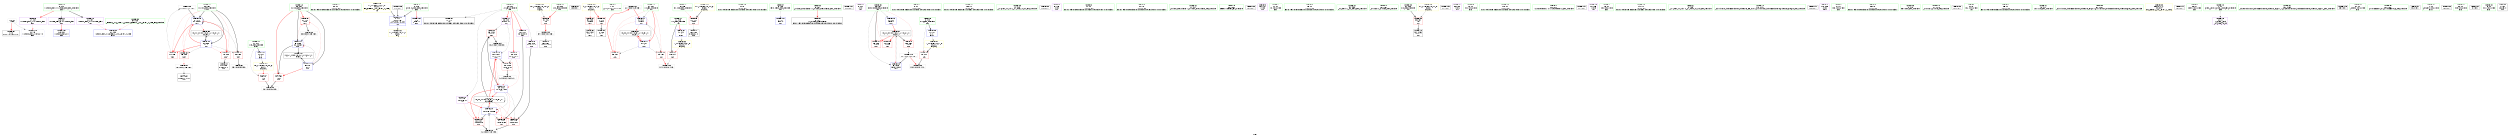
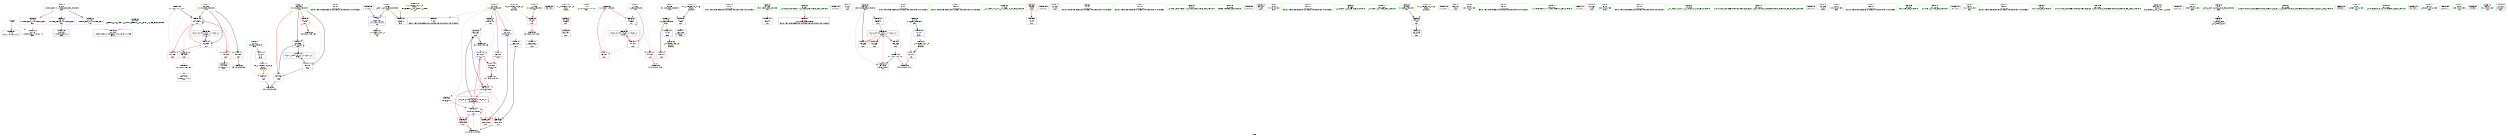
  digraph {
    fontname=Lato
    label=SVFG
    node [color=green fontname=Lato shape=record]
    edge [arrowhead=vee color=black fontname=Lato style=dashed]
    n1 [color=grey label="{NodeID: 0\nNullPtr}"]
    n2 [color=black label="{NodeID: 54\n2\<--3\ndummyVal\<--dummyVal\n}"]
    n3 [color=blue label="{NodeID: 110\n247\<--3\nllvm.global_ctors_2\<--dummyVal\nGlob }" style=dotted]
    n4 [color=grey label="{NodeID: 180\n168 = Binary(167, 109, )\n}"]
    n5 [color=blue label="{NodeID: 120\n88\<--168\ni12\<--inc22\nmain\n}"]
    n6 [color=red label="{NodeID: 92\n151\<--88\n\<--i12\nmain\n}"]
    n7 [color=red label="{NodeID: 93\n155\<--88\n\<--i12\nmain\n}"]
    n8 [color=red label="{NodeID: 94\n160\<--88\n\<--i12\nmain\n}"]
    n9 [color=red label="{NodeID: 95\n167\<--88\n\<--i12\nmain\n}"]
    n10 [color=black label="{NodeID: 193\nMR_22V_2 = PHI(MR_22V_4, MR_22V_1, )\npts\{89 \}\n}"]
    n11 [color=grey label="{NodeID: 187\n152 = cmp(151, 153, )\n}"]
    n12 [color=grey label="{NodeID: 182\n156 = Binary(155, 109, )\n}"]
    n13 [color=black label="{NodeID: 63\n161\<--160\nidxprom18\<--\nmain\n}"]
    n14 [color=blue label="{NodeID: 118\n88\<--109\ni12\<--\nmain\n}"]
    n15 [color=red label="{NodeID: 97\n199\<--90\n\<--i28\nmain\n}"]
    n16 [color=grey label="{NodeID: 185\n200 = Binary(199, 109, )\n}"]
    n17 [color=blue label="{NodeID: 122\n90\<--200\ni28\<--inc39\nmain\n}"]
    n18 [color=black label="{NodeID: 194\nMR_24V_2 = PHI(MR_24V_4, MR_24V_1, )\npts\{91 \}\n}"]
    n19 [color=red label="{NodeID: 96\n184\<--90\n\<--i28\nmain\n}"]
    n20 [label="{NodeID: 14\n38\<--1\n\<--dummyObj\nCan only get source location for instruction, argument, global var or function.}"]
    n21 [color=blue label="{NodeID: 121\n90\<--12\ni28\<--\nmain\n}"]
    n22 [color=grey label="{NodeID: 190\n186 = cmp(184, 185, )\n}"]
    n23 [color=blue label="{NodeID: 111\n8\<--67\n_ZL2PI\<--call\n__cxx_global_var_init.1\n|{<s0>20}}"]
    n24 [color=yellow label="{NodeID: 232\n2V_2 = CSCHI(MR_2V_1)\npts\{10 \}\nCS[]}" style=double]
-   n25 [label="{NodeID: 28\n18\<--20\ns\<--s_field_insensitive\nInitC }"]
+   n25 [label="{NodeID: 28\n18\<--20\ns\<--s_field_insensitive\nGlob }"]
    n26 [color=black label="{NodeID: 56\n19\<--18\n\<--s\nCan only get source location for instruction, argument, global var or function.}"]
    n27 [color=purple label="{NodeID: 66\n132\<--18\narrayidx\<--s\nmain\n}"]
    n28 [color=purple label="{NodeID: 67\n139\<--18\narrayidx10\<--s\nmain\n}"]
    n29 [color=purple label="{NodeID: 68\n158\<--18\narrayidx17\<--s\nmain\n}"]
    n30 [color=purple label="{NodeID: 69\n162\<--18\narrayidx19\<--s\nmain\n}"]
    n31 [color=purple label="{NodeID: 70\n191\<--18\narrayidx35\<--s\nmain\n}"]
    n32 [color=red label="{NodeID: 99\n133\<--132\n\<--arrayidx\nmain\n}"]
    n33 [color=blue label="{NodeID: 115\n132\<--134\narrayidx\<--inc\nmain\n}"]
    n34 [color=red label="{NodeID: 100\n140\<--139\n\<--arrayidx10\nmain\n}"]
    n35 [color=blue label="{NodeID: 116\n139\<--141\narrayidx10\<--dec\nmain\n}"]
    n36 [color=red label="{NodeID: 101\n159\<--158\n\<--arrayidx17\nmain\n}"]
    n37 [color=red label="{NodeID: 102\n163\<--162\n\<--arrayidx19\nmain\n}"]
    n38 [color=blue label="{NodeID: 119\n162\<--164\narrayidx19\<--add20\nmain\n}"]
    n39 [color=red label="{NodeID: 103\n192\<--191\n\<--arrayidx35\nmain\n}"]
    n40 [color=grey label="{NodeID: 184\n134 = Binary(133, 109, )\n}"]
    n41 [color=grey label="{NodeID: 186\n141 = Binary(140, 142, )\n}"]
    n42 [color=black label="{NodeID: 195\nMR_28V_2 = PHI(MR_28V_6, MR_28V_1, )\npts\{200000 \}\n}"]
    n43 [color=grey label="{NodeID: 179\n164 = Binary(163, 159, )\n}"]
    n44 [color=yellow label="{NodeID: 208\n18V_1 = ENCHI(MR_18V_0)\npts\{85 \}\nFun[main]}" style=double]
    n45 [color=red label="{NodeID: 89\n136\<--84\n\<--b\nmain\n}"]
    n46 [color=grey label="{NodeID: 183\n137 = Binary(136, 109, )\n}"]
    n47 [color=black label="{NodeID: 61\n138\<--137\nidxprom9\<--add\nmain\n}"]
    n48 [label="{NodeID: 42\n88\<--89\ni12\<--i12_field_insensitive\nmain\n}"]
    n49 [color=black label="{NodeID: 62\n157\<--156\nidxprom16\<--sub\nmain\n}"]
    n50 [color=black label="{NodeID: 236\n603 = PHI()\n}"]
    n51 [color=red label="{NodeID: 84\n101\<--30\n\<--stdout\nmain\n}"]
    n52 [color=black label="{NodeID: 59\n104\<--101\ncall1\<--\nmain\n}"]
    n53 [label="{NodeID: 1\n7\<--1\n__dso_handle\<--dummyObj\nGlob }"]
    n54 [color=grey label="{NodeID: 181\n146 = Binary(145, 109, )\n}"]
    n55 [color=blue label="{NodeID: 117\n86\<--146\ni\<--inc11\nmain\n}"]
    n56 [color=red label="{NodeID: 90\n124\<--86\n\<--i\nmain\n}"]
    n57 [color=red label="{NodeID: 91\n145\<--86\n\<--i\nmain\n}"]
    n58 [color=black label="{NodeID: 192\nMR_20V_2 = PHI(MR_20V_4, MR_20V_1, )\npts\{87 \}\n}"]
    n59 [color=grey label="{NodeID: 188\n127 = cmp(124, 125, )\n}"]
    n60 [color=blue label="{NodeID: 114\n86\<--12\ni\<--\nmain\n}"]
    n61 [color=red label="{NodeID: 98\n189\<--92\n\<--a32\nmain\n}"]
    n62 [color=black label="{NodeID: 64\n190\<--189\nidxprom34\<--\nmain\n}"]
    n63 [label="{NodeID: 15\n68\<--1\n\<--dummyObj\nCan only get source location for instruction, argument, global var or function.}"]
    n64 [color=blue label="{NodeID: 112\n78\<--12\nretval\<--\nmain\n}"]
    n65 [label="{NodeID: 29\n37\<--41\nllvm.global_ctors\<--llvm.global_ctors_field_insensitive\nGlob }"]
    n66 [color=purple label="{NodeID: 77\n245\<--37\nllvm.global_ctors_0\<--llvm.global_ctors\nGlob }"]
    n67 [color=purple label="{NodeID: 78\n246\<--37\nllvm.global_ctors_1\<--llvm.global_ctors\nGlob }"]
    n68 [color=purple label="{NodeID: 79\n247\<--37\nllvm.global_ctors_2\<--llvm.global_ctors\nGlob }"]
    n69 [color=blue label="{NodeID: 108\n245\<--38\nllvm.global_ctors_0\<--\nGlob }"]
    n70 [color=blue label="{NodeID: 109\n246\<--39\nllvm.global_ctors_1\<--_GLOBAL__sub_I_LoveYY_1_1.cpp\nGlob }"]
    n71 [label="{NodeID: 43\n90\<--91\ni28\<--i28_field_insensitive\nmain\n}"]
    n72 [color=black label="{NodeID: 57\n50\<--51\n\<--_ZNSt8ios_base4InitD1Ev\nCan only get source location for instruction, argument, global var or function.}"]
    n73 [color=black label="{NodeID: 237\n115 = PHI()\n}"]
    n74 [color=purple label="{NodeID: 71\n96\<--21\n\<--.str\nmain\n}"]
    n75 [color=red label="{NodeID: 85\n111\<--80\n\<--ncase\nmain\n}"]
    n76 [color=grey label="{NodeID: 189\n113 = cmp(111, 112, )\n}"]
    n77 [label="{NodeID: 2\n9\<--1\n\<--dummyObj\nCan only get source location for instruction, argument, global var or function.}"]
    n78 [label="{NodeID: 16\n109\<--1\n\<--dummyObj\nCan only get source location for instruction, argument, global var or function.}"]
    n79 [color=blue label="{NodeID: 113\n80\<--109\nncase\<--\nmain\n}"]
    n80 [color=black label="{NodeID: 191\nMR_14V_3 = PHI(MR_14V_4, MR_14V_2, )\npts\{81 \}\n}"]
    n81 [color=red label="{NodeID: 86\n175\<--80\n\<--ncase\nmain\n}"]
    n82 [color=red label="{NodeID: 87\n209\<--80\n\<--ncase\nmain\n}"]
    n83 [color=blue label="{NodeID: 123\n80\<--210\nncase\<--inc43\nmain\n}"]
    n84 [color=grey label="{NodeID: 178\n210 = Binary(209, 109, )\n}"]
    n85 [label="{NodeID: 30\n42\<--43\n__cxx_global_var_init\<--__cxx_global_var_init_field_insensitive\n}"]
    n86 [label="{NodeID: 44\n92\<--93\na32\<--a32_field_insensitive\nmain\n}"]
    n87 [color=black label="{NodeID: 58\n98\<--95\ncall\<--\nmain\n}"]
    n88 [color=black label="{NodeID: 238\n128 = PHI()\n}"]
    n89 [color=purple label="{NodeID: 72\n97\<--23\n\<--.str.2\nmain\n}"]
    n90 [label="{NodeID: 3\n12\<--1\n\<--dummyObj\nCan only get source location for instruction, argument, global var or function.}"]
    n91 [label="{NodeID: 17\n117\<--1\n\<--dummyObj\nCan only get source location for instruction, argument, global var or function.}"]
    n92 [label="{NodeID: 31\n46\<--47\n_ZNSt8ios_base4InitC1Ev\<--_ZNSt8ios_base4InitC1Ev_field_insensitive\n}"]
    n93 [label="{NodeID: 45\n99\<--100\nfreopen\<--freopen_field_insensitive\n}"]
    n94 [color=black label="{NodeID: 239\n129 = PHI()\n}"]
    n95 [color=purple label="{NodeID: 73\n102\<--26\n\<--.str.3\nmain\n}"]
    n96 [label="{NodeID: 4\n21\<--1\n.str\<--dummyObj\nGlob }"]
    n97 [label="{NodeID: 18\n118\<--1\n\<--dummyObj\nCan only get source location for instruction, argument, global var or function.}"]
    n98 [label="{NodeID: 32\n52\<--53\n__cxa_atexit\<--__cxa_atexit_field_insensitive\n}"]
    n99 [color=yellow label="{NodeID: 212\n26V_1 = ENCHI(MR_26V_0)\npts\{93 \}\nFun[main]}" style=double]
    n100 [label="{NodeID: 46\n106\<--107\n_ZNSirsERi\<--_ZNSirsERi_field_insensitive\n}"]
    n101 [color=black label="{NodeID: 60\n131\<--130\nidxprom\<--\nmain\n}"]
    n102 [color=black label="{NodeID: 240\n172 = PHI()\n}"]
    n103 [color=purple label="{NodeID: 74\n103\<--28\n\<--.str.4\nmain\n}"]
    n104 [color=red label="{NodeID: 88\n130\<--82\n\<--a\nmain\n}"]
    n105 [label="{NodeID: 5\n23\<--1\n.str.2\<--dummyObj\nGlob }"]
    n106 [label="{NodeID: 19\n119\<--1\n\<--dummyObj\nCan only get source location for instruction, argument, global var or function.}"]
    n107 [label="{NodeID: 33\n51\<--57\n_ZNSt8ios_base4InitD1Ev\<--_ZNSt8ios_base4InitD1Ev_field_insensitive\n}"]
    n108 [label="{NodeID: 47\n120\<--121\nllvm.memset.p0i8.i64\<--llvm.memset.p0i8.i64_field_insensitive\n}"]
    n109 [color=black label="{NodeID: 241\n176 = PHI()\n}"]
    n110 [color=purple label="{NodeID: 75\n171\<--33\n\<--.str.5\nmain\n}"]
    n111 [label="{NodeID: 6\n25\<--1\nstdin\<--dummyObj\nGlob }"]
    n112 [label="{NodeID: 20\n142\<--1\n\<--dummyObj\nCan only get source location for instruction, argument, global var or function.}"]
    n113 [label="{NodeID: 34\n64\<--65\n__cxx_global_var_init.1\<--__cxx_global_var_init.1_field_insensitive\n}"]
    n114 [label="{NodeID: 48\n173\<--174\n_ZStlsISt11char_traitsIcEERSt13basic_ostreamIcT_ES5_PKc\<--_ZStlsISt11char_traitsIcEERSt13basic_ostreamIcT_ES5_PKc_field_insensitive\n}"]
    n115 [color=black label="{NodeID: 242\n180 = PHI()\n}"]
    n116 [color=purple label="{NodeID: 76\n179\<--35\n\<--.str.6\nstdout\n}"]
    n117 [label="{NodeID: 7\n26\<--1\n.str.3\<--dummyObj\nGlob }"]
    n118 [color=blue label="{NodeID: 104\n8\<--9\n_ZL2PI\<--\nGlob }"]
    n119 [label="{NodeID: 21\n153\<--1\n\<--dummyObj\nCan only get source location for instruction, argument, global var or function.}"]
    n120 [color=yellow label="{NodeID: 201\n4V_1 = ENCHI(MR_4V_0)\npts\{1 \}\nFun[main]}" style=double]
    n121 [color=red label="{NodeID: 83\n95\<--25\n\<--stdin\nmain\n}"]
    n122 [label="{NodeID: 35\n69\<--70\nacos\<--acos_field_insensitive\n}"]
    n123 [color=yellow label="{NodeID: 215\n2V_1 = ENCHI(MR_2V_0)\npts\{10 \}\nFun[_GLOBAL__sub_I_LoveYY_1_1.cpp]|{<s0>20}}" style=double]
    n124 [label="{NodeID: 49\n177\<--178\n_ZNSolsEi\<--_ZNSolsEi_field_insensitive\n}"]
    n125 [color=black label="{NodeID: 243\n181 = PHI()\n}"]
    n126 [label="{NodeID: 8\n28\<--1\n.str.4\<--dummyObj\nGlob }"]
    n127 [color=blue label="{NodeID: 105\n11\<--12\nT\<--\nGlob }"]
    n128 [color=yellow label="{NodeID: 202\n6V_1 = ENCHI(MR_6V_0)\npts\{13 \}\nFun[main]}" style=double]
    n129 [color=red label="{NodeID: 80\n112\<--11\n\<--T\nmain\n}"]
    n130 [label="{NodeID: 22\n195\<--1\n\<--dummyObj\nCan only get source location for instruction, argument, global var or function.}"]
    n131 [label="{NodeID: 36\n75\<--76\nmain\<--main_field_insensitive\n}"]
    n132 [label="{NodeID: 50\n196\<--197\n_ZStlsISt11char_traitsIcEERSt13basic_ostreamIcT_ES5_c\<--_ZStlsISt11char_traitsIcEERSt13basic_ostreamIcT_ES5_c_field_insensitive\n}"]
    n133 [color=yellow label="{NodeID: 230\nRETMU(2V_2)\npts\{10 \}\nFun[_GLOBAL__sub_I_LoveYY_1_1.cpp]}" style=double]
    n134 [color=black label="{NodeID: 244\n188 = PHI()\n}"]
    n135 [label="{NodeID: 9\n30\<--1\nstdout\<--dummyObj\nGlob }"]
    n136 [color=blue label="{NodeID: 106\n14\<--12\nn\<--\nGlob }"]
    n137 [color=yellow label="{NodeID: 203\n8V_1 = ENCHI(MR_8V_0)\npts\{15 \}\nFun[main]}" style=double]
    n138 [color=red label="{NodeID: 81\n125\<--14\n\<--n\nmain\n}"]
    n139 [label="{NodeID: 23\n4\<--6\n_ZStL8__ioinit\<--_ZStL8__ioinit_field_insensitive\nGlob }"]
    n140 [color=purple label="{NodeID: 65\n48\<--4\n\<--_ZStL8__ioinit\n__cxx_global_var_init\n}"]
    n141 [label="{NodeID: 37\n78\<--79\nretval\<--retval_field_insensitive\nmain\n}"]
    n142 [label="{NodeID: 51\n204\<--205\n_ZSt4endlIcSt11char_traitsIcEERSt13basic_ostreamIT_T0_ES6_\<--_ZSt4endlIcSt11char_traitsIcEERSt13basic_ostreamIT_T0_ES6__field_insensitive\n}"]
    n143 [color=black label="{NodeID: 245\n193 = PHI()\n}"]
    n144 [label="{NodeID: 10\n31\<--1\n_ZSt3cin\<--dummyObj\nGlob }"]
    n145 [color=blue label="{NodeID: 107\n16\<--12\np\<--\nGlob }"]
    n146 [color=yellow label="{NodeID: 204\n10V_1 = ENCHI(MR_10V_0)\npts\{17 \}\nFun[main]}" style=double]
    n147 [color=red label="{NodeID: 82\n185\<--16\n\<--p\nmain\n}"]
    n148 [label="{NodeID: 24\n8\<--10\n_ZL2PI\<--_ZL2PI_field_insensitive\nGlob }"]
    n149 [label="{NodeID: 38\n80\<--81\nncase\<--ncase_field_insensitive\nmain\n}"]
    n150 [label="{NodeID: 52\n206\<--207\n_ZNSolsEPFRSoS_E\<--_ZNSolsEPFRSoS_E_field_insensitive\n}"]
    n151 [color=black label="{NodeID: 246\n194 = PHI()\n}"]
    n152 [label="{NodeID: 11\n32\<--1\n_ZSt4cout\<--dummyObj\nGlob }"]
    n153 [label="{NodeID: 25\n11\<--13\nT\<--T_field_insensitive\nGlob }"]
    n154 [label="{NodeID: 39\n82\<--83\na\<--a_field_insensitive\nmain\n}"]
    n155 [label="{NodeID: 53\n39\<--240\n_GLOBAL__sub_I_LoveYY_1_1.cpp\<--_GLOBAL__sub_I_LoveYY_1_1.cpp_field_insensitive\n}"]
    n156 [color=black label="{NodeID: 233\n105 = PHI()\n}"]
    n157 [label="{NodeID: 12\n33\<--1\n.str.5\<--dummyObj\nGlob }"]
    n158 [label="{NodeID: 26\n14\<--15\nn\<--n_field_insensitive\nGlob }"]
    n159 [label="{NodeID: 40\n84\<--85\nb\<--b_field_insensitive\nmain\n}"]
    n160 [color=black label="{NodeID: 234\n49 = PHI()\n}"]
    n161 [label="{NodeID: 13\n35\<--1\n.str.6\<--dummyObj\nGlob }"]
    n162 [label="{NodeID: 27\n16\<--17\np\<--p_field_insensitive\nGlob }"]
    n163 [color=yellow label="{NodeID: 207\n16V_1 = ENCHI(MR_16V_0)\npts\{83 \}\nFun[main]}" style=double]
    n164 [label="{NodeID: 41\n86\<--87\ni\<--i_field_insensitive\nmain\n}"]
    n165 [color=black label="{NodeID: 55\n77\<--12\nmain_ret\<--\nmain\n}"]
    n166 [color=black label="{NodeID: 235\n67 = PHI()\n}"]
    n1 -> n2 [color=red style=bold]
    n1 -> n3
    n4 -> n5 [style=bold]
    n5 -> n5 [arrowhead=tee style=bold]
    n5 -> n6
    n5 -> n7 [arrowhead=tee color=red]
    n5 -> n8 [color=red style=bold]
    n5 -> n9 [arrowhead=diamond color=red style=bold]
    n5 -> n10 [arrowhead=diamond color=red]
    n6 -> n11 [arrowhead=tee style=bold]
    n7 -> n12 [color=red]
    n8 -> n13 [arrowhead=diamond style=bold]
    n9 -> n4
    n10 -> n14 [arrowhead=diamond style=bold]
    n12 -> n49 [arrowhead=diamond]
    n14 -> n5 [arrowhead=diamond color=red style=bold]
    n14 -> n6
    n14 -> n7
    n14 -> n8 [arrowhead=diamond color=red]
    n14 -> n9 [arrowhead=tee color=red style=bold]
    n14 -> n10 [arrowhead=diamond]
    n15 -> n16 [style=bold]
    n16 -> n17 [arrowhead=diamond]
    n17 -> n15 [arrowhead=tee color=red]
    n17 -> n17 [color=red]
    n17 -> n18 [arrowhead=tee style=bold]
    n17 -> n19 [style=bold]
    n18 -> n21 [arrowhead=tee]
    n19 -> n22 [arrowhead=diamond style=bold]
    n21 -> n15 [arrowhead=tee color=red]
    n21 -> n17 [arrowhead=tee]
    n21 -> n18 [arrowhead=tee style=bold]
    n21 -> n19 [color=red style=bold]
    n23 -> n24 [arrowhead=diamond tailport=s0]
    n25 -> n26
    n25 -> n27 [arrowhead=diamond color=red style=bold]
    n25 -> n28 [arrowhead=diamond color=red style=bold]
    n25 -> n29
    n25 -> n30 [arrowhead=diamond]
    n25 -> n31 [arrowhead=tee color=red style=bold]
    n27 -> n32
    n27 -> n33
    n28 -> n34 [arrowhead=diamond]
    n28 -> n35 [color=red]
    n29 -> n36 [arrowhead=tee style=bold]
    n30 -> n37 [arrowhead=tee color=red]
    n30 -> n38 [arrowhead=diamond color=red style=bold]
    n31 -> n39 [arrowhead=diamond style=bold]
    n32 -> n40 [style=bold]
    n33 -> n34 [arrowhead=diamond style=bold]
    n33 -> n35 [color=red style=bold]
    n34 -> n41 [style=bold]
    n35 -> n32 [style=bold]
    n35 -> n33 [arrowhead=tee color=red]
    n35 -> n36 [arrowhead=tee]
    n35 -> n37 [color=red style=bold]
    n35 -> n38 [arrowhead=diamond]
    n35 -> n39 [arrowhead=tee color=red]
    n35 -> n42 [color=red style=bold]
    n36 -> n43 [arrowhead=tee style=bold]
    n37 -> n43 [arrowhead=diamond style=bold]
    n38 -> n36 [color=red]
    n38 -> n37 [arrowhead=tee style=bold]
    n38 -> n38 [arrowhead=tee color=red style=bold]
    n38 -> n39
    n38 -> n42 [arrowhead=diamond color=red style=bold]
    n40 -> n33
    n41 -> n35 [arrowhead=tee color=red]
    n42 -> n32 [arrowhead=diamond style=bold]
    n42 -> n33 [color=red style=bold]
    n42 -> n36 [color=red]
    n42 -> n37 [color=red]
    n42 -> n38 [arrowhead=tee]
    n42 -> n39 [arrowhead=diamond color=red]
    n42 -> n42 [arrowhead=tee]
    n43 -> n38 [arrowhead=diamond]
    n44 -> n45
    n45 -> n46 [color=red style=bold]
    n46 -> n47
    n48 -> n5 [style=bold]
    n48 -> n6 [arrowhead=tee style=bold]
    n48 -> n7 [arrowhead=diamond color=red]
    n48 -> n8 [arrowhead=tee color=red]
    n48 -> n9 [arrowhead=diamond color=red]
    n48 -> n14 [arrowhead=diamond style=bold]
    n51 -> n52 [arrowhead=tee color=red]
    n54 -> n55 [arrowhead=tee color=red style=bold]
    n55 -> n55 [color=red]
    n55 -> n56 [arrowhead=diamond]
    n55 -> n57 [arrowhead=tee color=red]
    n55 -> n58 [arrowhead=diamond color=red]
    n56 -> n59 [color=red style=bold]
    n57 -> n54 [color=red style=bold]
    n58 -> n60 [arrowhead=tee color=red style=bold]
    n60 -> n55 [arrowhead=tee]
    n60 -> n56 [arrowhead=tee]
    n60 -> n57
    n60 -> n58 [arrowhead=diamond color=red style=bold]
    n61 -> n62 [arrowhead=tee]
    n65 -> n66 [arrowhead=tee]
    n65 -> n67 [arrowhead=diamond style=bold]
    n65 -> n68 [arrowhead=diamond color=red style=bold]
    n66 -> n69 [arrowhead=tee color=red style=bold]
    n67 -> n70 [color=red]
    n68 -> n3 [color=red]
    n71 -> n15 [arrowhead=diamond color=red style=bold]
    n71 -> n17 [arrowhead=diamond style=bold]
    n71 -> n19 [arrowhead=tee color=red style=bold]
    n71 -> n21 [arrowhead=tee style=bold]
    n79 -> n80 [arrowhead=tee color=red style=bold]
    n80 -> n75 [arrowhead=diamond color=red style=bold]
    n80 -> n81 [arrowhead=tee color=red style=bold]
    n80 -> n82 [arrowhead=diamond style=bold]
    n80 -> n83 [color=red]
    n82 -> n84 [arrowhead=diamond]
    n83 -> n80
    n84 -> n76 [arrowhead=diamond color=red style=bold]
    n84 -> n83 [arrowhead=tee style=bold]
    n86 -> n61 [arrowhead=diamond color=red]
    n99 -> n61 [style=bold]
    n104 -> n101 [arrowhead=diamond style=bold]
    n107 -> n72 [color=red style=bold]
    n120 -> n51 [arrowhead=tee color=red]
-   n120 -> n121 [color=red style=bold]
    n121 -> n87 [style=bold]
-   n123 -> n23 [arrowhead=tee style=bold tailport=s0]
+   n123 -> n118 [arrowhead=tee style=bold tailport=s0]
    n127 -> n128
    n128 -> n129 [arrowhead=diamond style=bold]
    n129 -> n76 [arrowhead=tee style=bold]
    n136 -> n137
    n137 -> n138 [arrowhead=tee color=red]
    n138 -> n59
    n139 -> n140 [arrowhead=diamond]
    n141 -> n64 [arrowhead=tee]
    n145 -> n146 [arrowhead=diamond]
    n146 -> n147 [arrowhead=tee color=red style=bold]
    n147 -> n22 [arrowhead=diamond style=bold]
    n148 -> n23 [arrowhead=tee style=bold]
    n148 -> n118 [arrowhead=tee color=red style=bold]
    n149 -> n75 [arrowhead=diamond color=red]
    n149 -> n79
    n149 -> n81 [arrowhead=tee style=bold]
    n149 -> n82 [arrowhead=diamond color=red]
    n149 -> n83 [arrowhead=diamond]
    n153 -> n127 [arrowhead=diamond style=bold]
    n153 -> n129
    n154 -> n104 [style=bold]
    n155 -> n70 [color=red]
    n158 -> n136 [arrowhead=tee color=red style=bold]
    n158 -> n138 [arrowhead=diamond style=bold]
    n159 -> n45 [color=red style=bold]
    n162 -> n145 [arrowhead=tee style=bold]
    n162 -> n147
    n163 -> n104
    n164 -> n55
    n164 -> n56 [arrowhead=tee color=red]
    n164 -> n57 [color=red]
    n164 -> n60 [color=red style=bold]
    n166 -> n23 [arrowhead=tee style=bold]
  }
